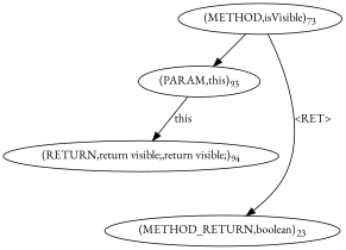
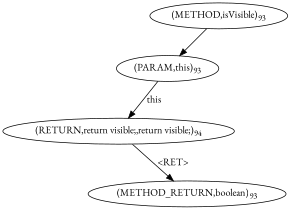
  digraph {
    fontname="EB Garamond"
    node [fontname="EB Garamond"]
    edge [fontname="EB Garamond"]
-   n1 [label=<(METHOD,isVisible)<SUB>73</SUB>>]
+   n1 [label=<(METHOD,isVisible)<SUB>93</SUB>>]
    n2 [label=<(PARAM,this)<SUB>93</SUB>>]
    n3 [label=<(RETURN,return visible;,return visible;)<SUB>94</SUB>>]
-   n4 [label=<(METHOD_RETURN,boolean)<SUB>23</SUB>>]
+   n4 [label=<(METHOD_RETURN,boolean)<SUB>93</SUB>>]
    n1 -> n2
    n2 -> n3 [label=this]
-   n1 -> n4 [label="&lt;RET&gt;"]
+   n3 -> n4 [label="&lt;RET&gt;"]
  }
